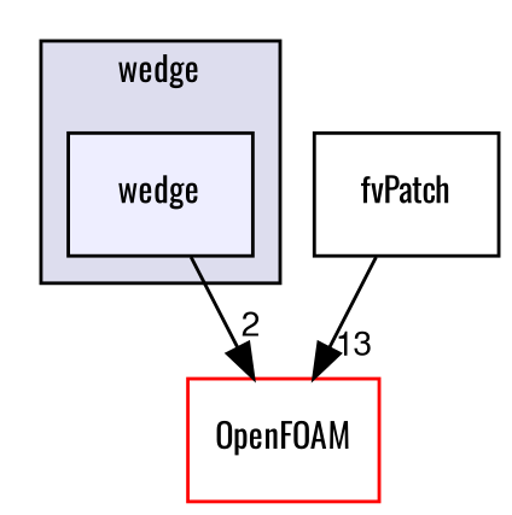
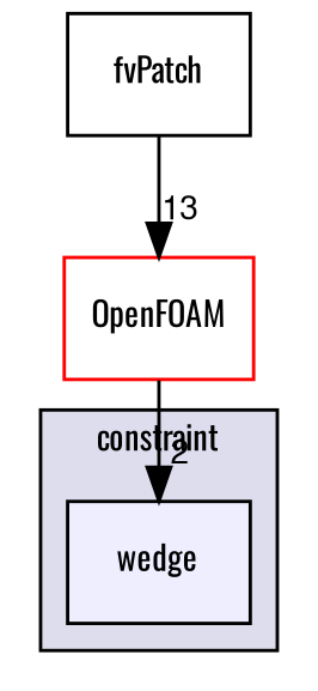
  digraph {
    compound=true
    fontname=Oswald
    node [fontname=Oswald fontsize=10 shape=box]
    edge [fontname=Oswald labeldistance=1.5 labelfontname=FreeSans labelfontsize=10]
    n1 [fillcolor="#eeeeff" label=wedge pencolor=black style=filled]
    n2 [color=red label=OpenFOAM]
    n3 [label=fvPatch]
    subgraph cluster_1 {
      bgcolor="#ddddee"
      fontsize=10
-     label=wedge
+     label=constraint
      pencolor=black
      n1
    }
-   n1 -> n2 [headlabel=2]
+   n2 -> n1 [headlabel=2]
    n3 -> n2 [headlabel=13]
  }
